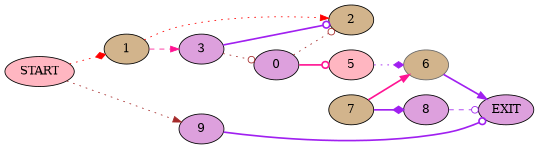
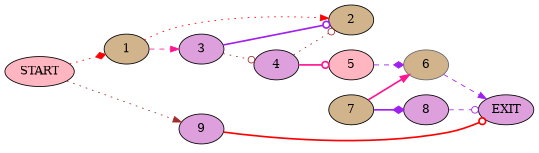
  digraph {
    rankdir=LR
    node [color=black fillcolor=plum style=filled]
    edge [arrowhead=odot color=purple style=dotted]
    n1 [fillcolor=lightpink label=START]
    1 [fillcolor=tan]
    9
    2 [fillcolor=tan]
    3
    n6 [label=EXIT]
-   4 [label=0]
+   4
    5 [fillcolor=lightpink]
    6 [color=gray40 fillcolor=tan]
    7 [fillcolor=tan]
    8
    n1 -> 1 [arrowhead=diamond color=red]
    n1 -> 9 [arrowhead=normal color=brown]
    1 -> 2 [arrowhead=normal color=red]
    1 -> 3 [arrowhead=normal color=deeppink style=dashed]
-   9 -> n6 [style=bold]
+   9 -> n6 [color=red style=bold]
    3 -> 2 [style=bold]
    3 -> 4 [color=brown]
    4 -> 2 [color=brown]
    4 -> 5 [color=deeppink style=bold]
-   5 -> 6 [arrowhead=diamond]
-   6 -> n6 [arrowhead=normal style=bold]
+   5 -> 6 [arrowhead=diamond style=dashed]
+   6 -> n6 [arrowhead=normal style=dashed]
    7 -> 6 [arrowhead=normal color=deeppink style=bold]
    7 -> 8 [arrowhead=diamond style=bold]
    8 -> n6 [style=dashed]
  }
